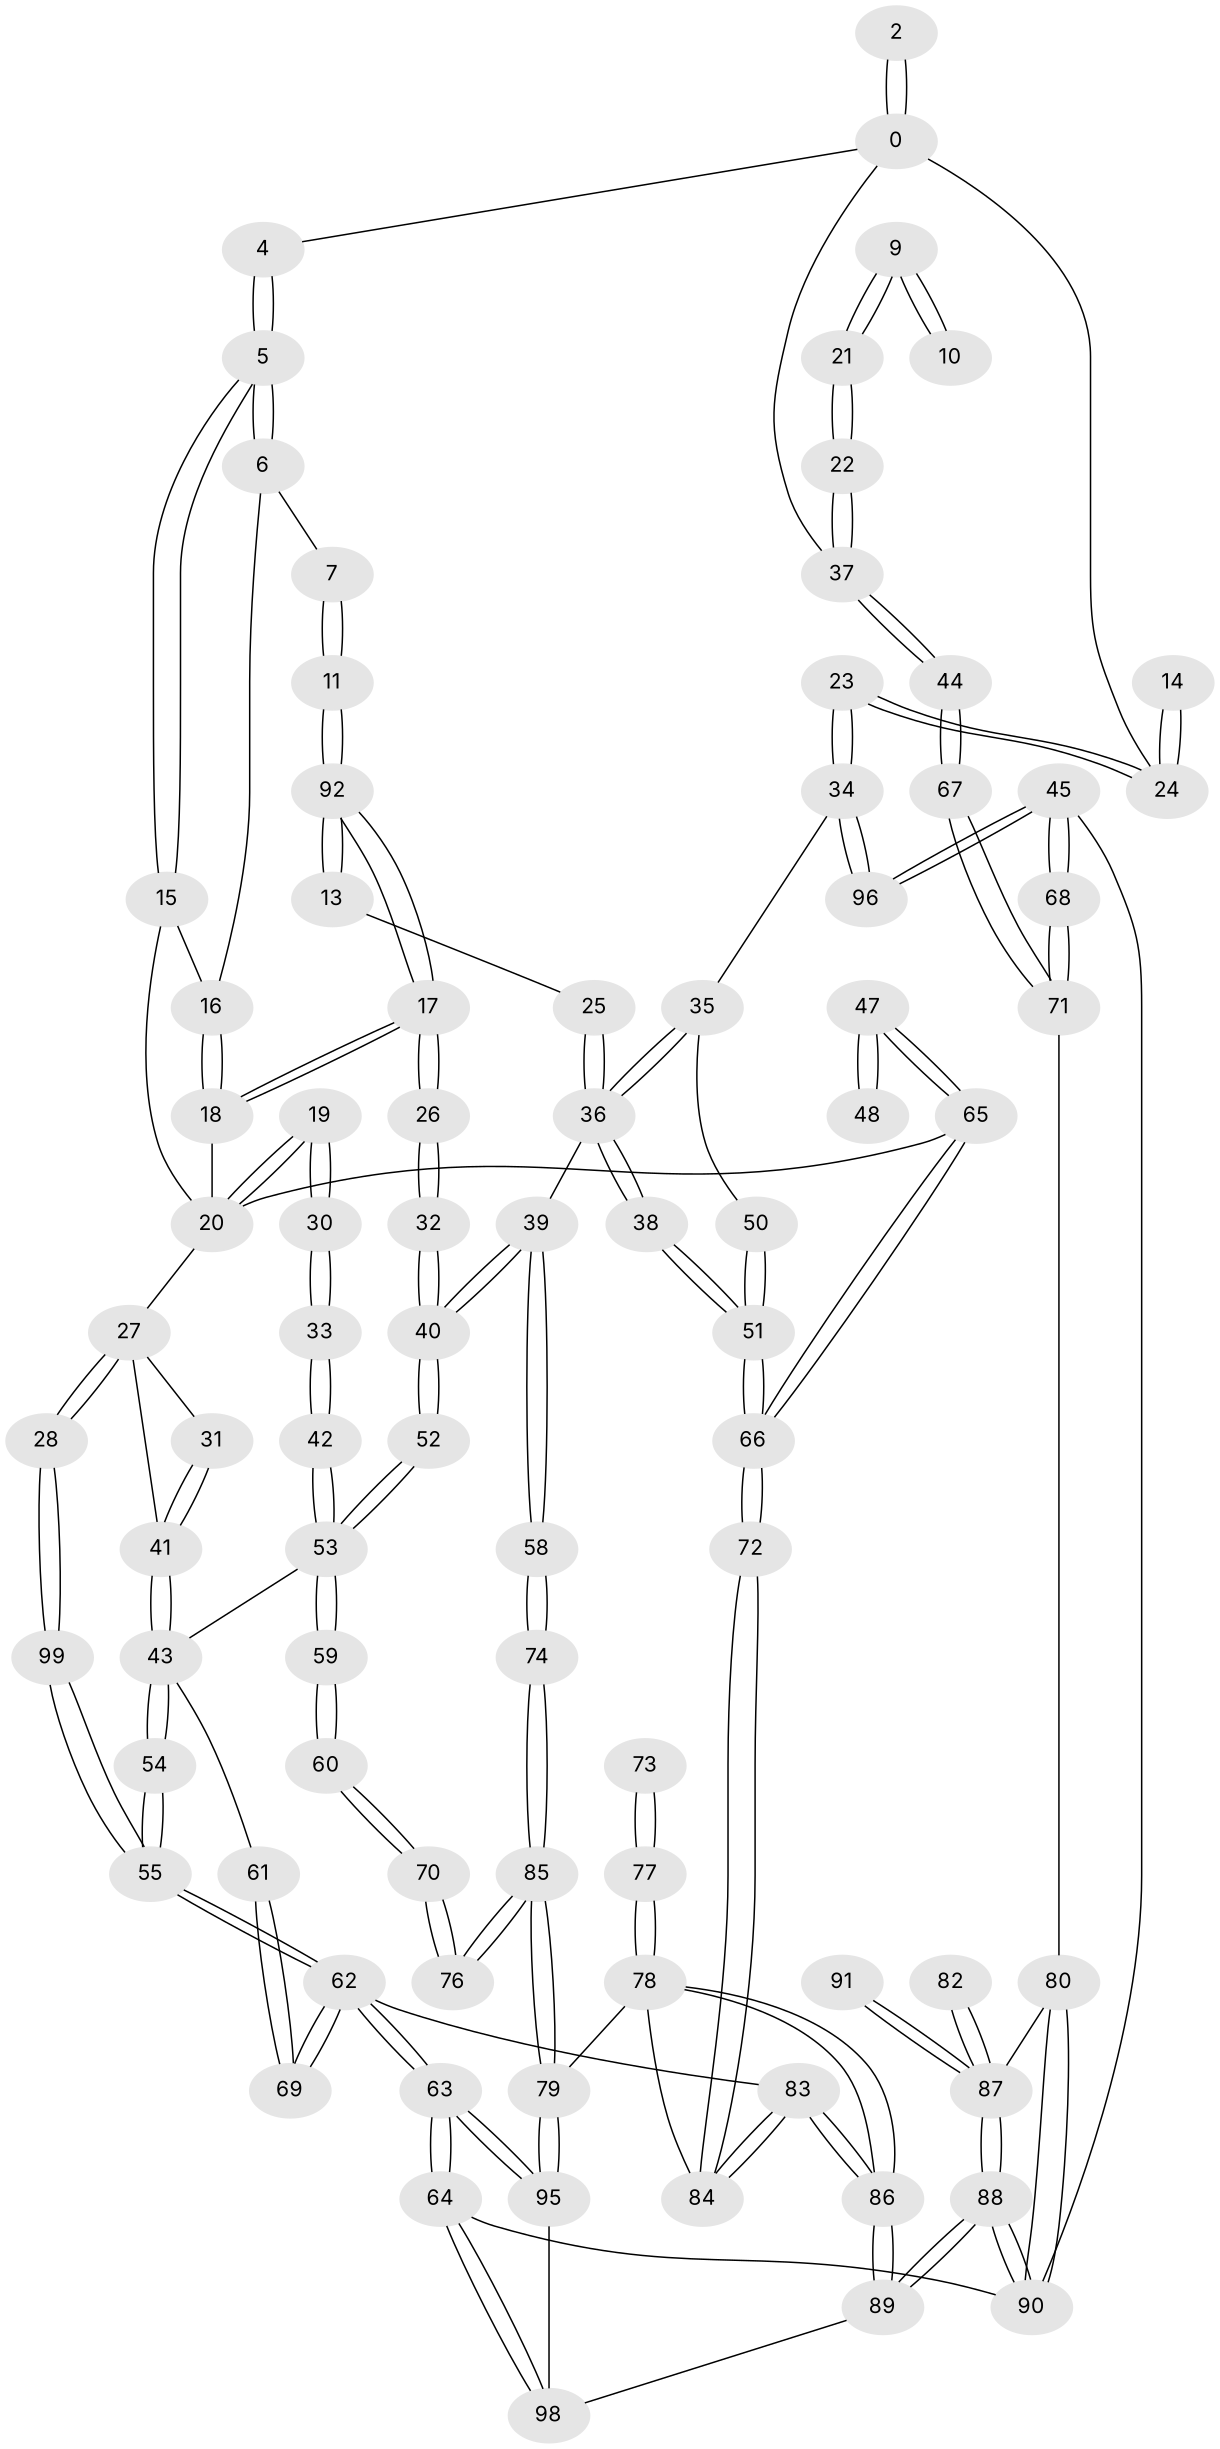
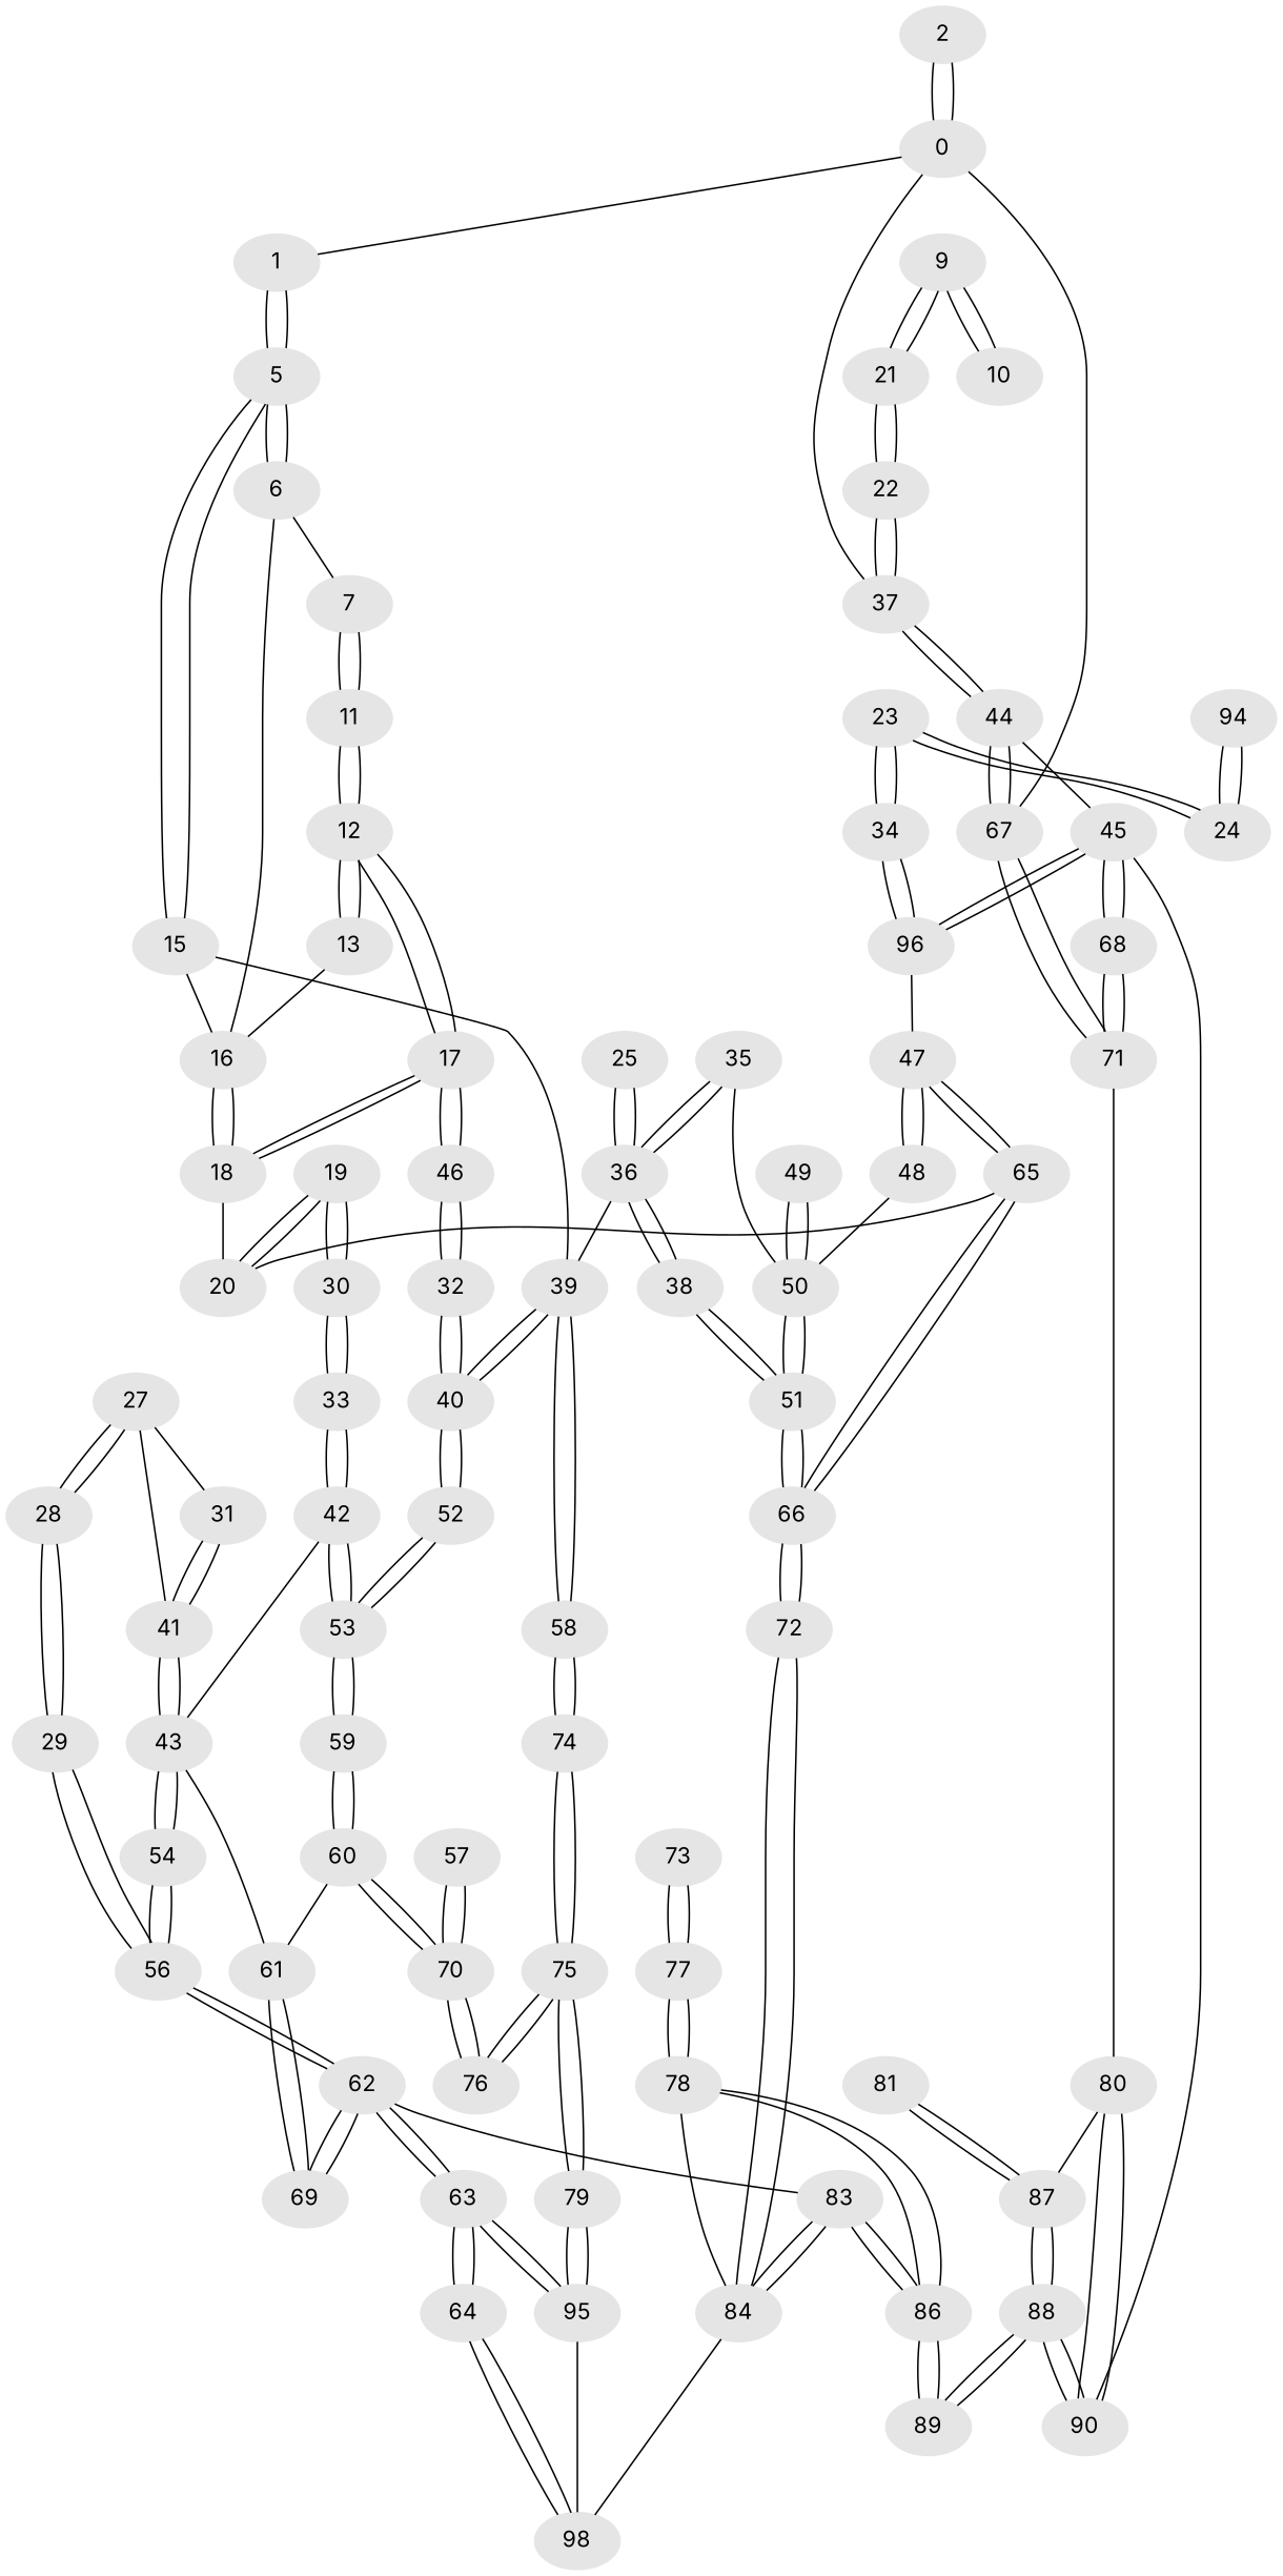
  graph {
    fontname=Inter
    node [color=gray90 fontname=Inter style=filled]
    edge [fontname=Inter]
    n1 [label=0]
    2
    9
    21
    10
-   4
+   4 [label=1]
    37
    67
    22
    5
    44
    71
    6
    15
-   29 [label=99]
-   55
+   29
+   55 [label=56]
    64
    90
    n19 [label=98]
    7
    16
    20
    11
    13
-   12 [label=92]
-   14
+   12
+   14 [label=94]
    24
    17
    18
-   26
+   26 [label=46]
    27
    32
    19
    30
    33
    28
    31
    41
    23
    34
    35
    n42 [label=96]
    25
    36
    38
    39
    40
    43
    62
    42
    52
    53
    50
    47
+   49
    51
    45
    58
    66
    74
    54
    61
    59
    68
    48
    65
    72
    60
    69
    63
    83
+   57
    70
    76
-   75 [label=85]
+   75
    n76 [label=95]
    84
    80
    87
    73
    77
    78
    79
    86
    89
-   81 [label=91]
-   82
+   81
    88
    n1 -- 4
    n1 -- 37
-   n1 -- 24
+   n1 -- 67
    2 -- n1
    2 -- n1
    9 -- 21
    9 -- 21
    9 -- 10
    9 -- 10
    21 -- 22
    21 -- 22
    4 -- 5
    4 -- 5
    37 -- 44
    37 -- 44
    67 -- 71
    67 -- 71
    22 -- 37
    22 -- 37
    5 -- 6
    5 -- 6
    5 -- 15
    5 -- 15
    44 -- 67
    44 -- 67
+   44 -- 45
    71 -- 80
    6 -- 7
    6 -- 16
    15 -- 16
-   15 -- 20
+   15 -- 39
    29 -- 55
    29 -- 55
    55 -- 62
    55 -- 62
-   64 -- 90
    64 -- n19
    64 -- n19
    7 -- 11
    7 -- 11
    16 -- 18
    16 -- 18
-   20 -- 27
    11 -- 12
    11 -- 12
-   13 -- 25
+   13 -- 16
    12 -- 13
    12 -- 13
    12 -- 17
    12 -- 17
    14 -- 24
    14 -- 24
    17 -- 18
    17 -- 18
    17 -- 26
    17 -- 26
    18 -- 20
    26 -- 32
    26 -- 32
    27 -- 28
    27 -- 28
    27 -- 31
    27 -- 41
    32 -- 40
    32 -- 40
    19 -- 20
    19 -- 20
    19 -- 30
    19 -- 30
    30 -- 33
    30 -- 33
    33 -- 42
    33 -- 42
    28 -- 29
    28 -- 29
    31 -- 41
    31 -- 41
    41 -- 43
    41 -- 43
    23 -- 24
    23 -- 24
    23 -- 34
    23 -- 34
-   34 -- 35
    34 -- n42
    34 -- n42
    35 -- 36
    35 -- 36
    35 -- 50
+   n42 -- 47
    25 -- 36
    25 -- 36
    36 -- 38
    36 -- 38
    36 -- 39
    38 -- 51
    38 -- 51
    39 -- 40
    39 -- 40
    39 -- 58
    39 -- 58
    40 -- 52
    40 -- 52
    43 -- 54
    43 -- 54
    43 -- 61
    62 -- 69
    62 -- 69
    62 -- 63
    62 -- 63
    62 -- 83
-   53 -- 43
+   42 -- 43
    42 -- 53
    42 -- 53
    52 -- 53
    52 -- 53
    53 -- 59
    53 -- 59
    50 -- 51
    50 -- 51
    47 -- 48
    47 -- 48
    47 -- 65
    47 -- 65
+   49 -- 50
+   49 -- 50
    51 -- 66
    51 -- 66
    45 -- 90
    45 -- n42
    45 -- n42
    45 -- 68
    45 -- 68
    58 -- 74
    58 -- 74
    66 -- 72
    66 -- 72
    74 -- 75
    74 -- 75
    54 -- 55
    54 -- 55
    61 -- 69
    61 -- 69
    59 -- 60
    59 -- 60
    68 -- 71
    68 -- 71
+   48 -- 50
    65 -- 20
    65 -- 66
    65 -- 66
    72 -- 84
    72 -- 84
+   60 -- 61
    60 -- 70
    60 -- 70
    63 -- 64
    63 -- 64
    63 -- n76
    63 -- n76
    83 -- 84
    83 -- 84
    83 -- 86
    83 -- 86
+   57 -- 70
+   57 -- 70
    70 -- 76
    70 -- 76
    75 -- 76
    75 -- 76
    75 -- 79
    75 -- 79
    n76 -- n19
    80 -- 90
    80 -- 90
    80 -- 87
    87 -- 88
    87 -- 88
    73 -- 77
    73 -- 77
    77 -- 78
    77 -- 78
    78 -- 84
-   78 -- 79
    78 -- 86
    78 -- 86
    79 -- n76
    79 -- n76
    86 -- 89
    86 -- 89
-   89 -- n19
+   84 -- n19
    81 -- 87
    81 -- 87
-   82 -- 87
-   82 -- 87
    88 -- 90
    88 -- 90
    88 -- 89
    88 -- 89
  }
